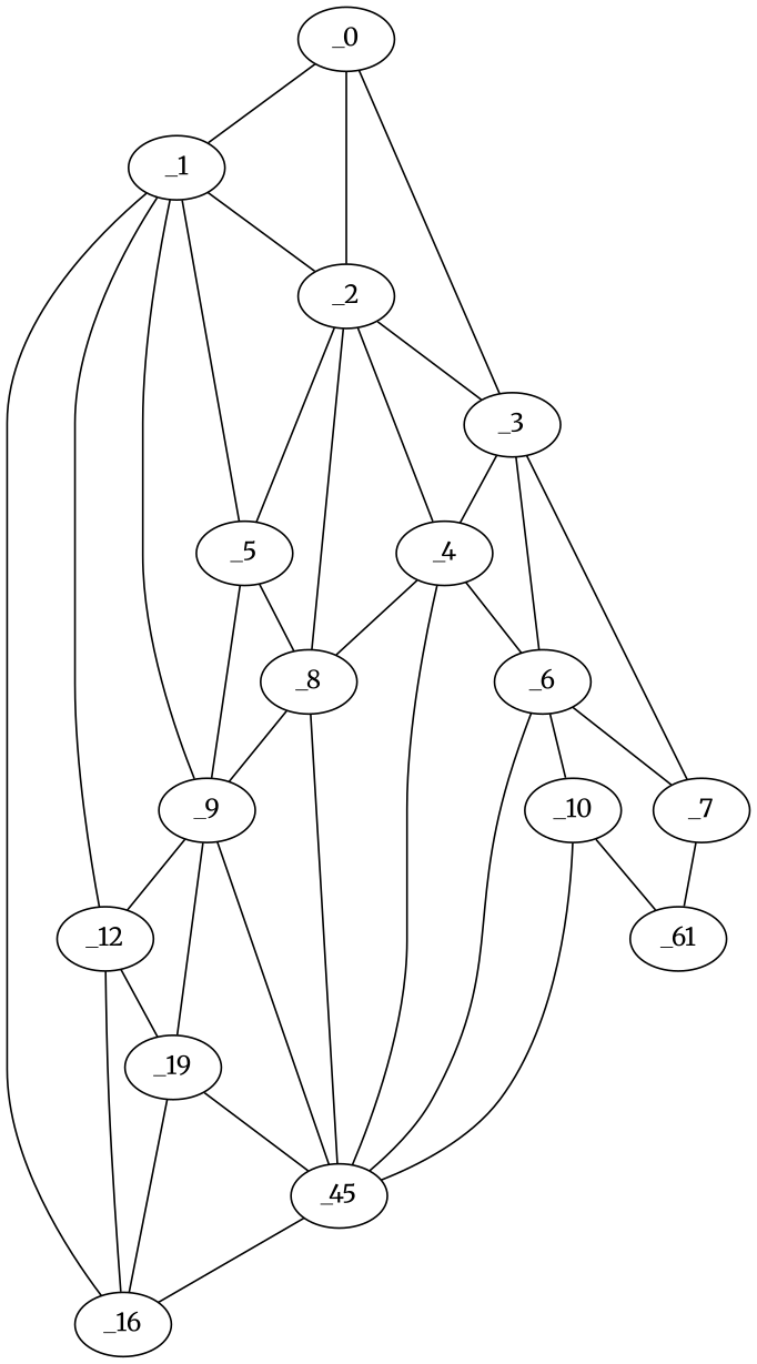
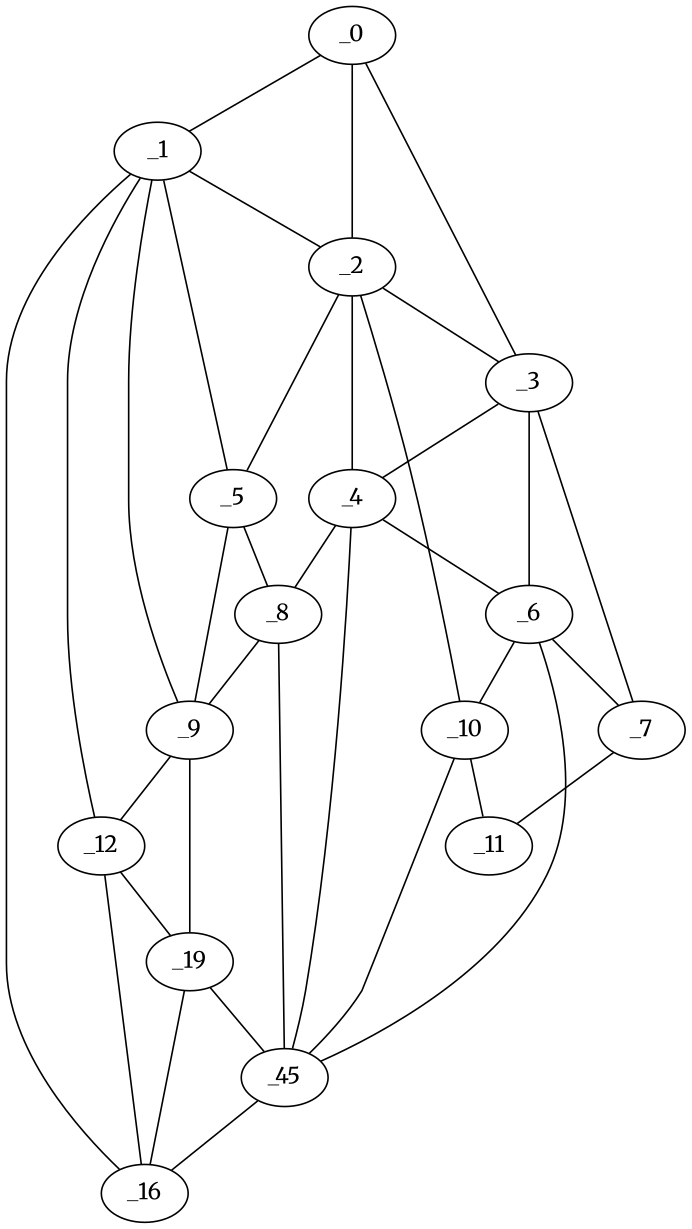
  graph {
    fontname=Merriweather
    node [fontname=Merriweather x=83 y=15]
    edge [fontname=Merriweather valence=2]
    _0 [x=21]
    _1 [x=61 y=7]
    _2 [x=77 y=66]
    _3 [x=78 y=93]
    _5 [y=57]
    _9 [x=92 y=51]
    _12 [x=100 y=38]
    _16 [x=105]
    _4 [x=81 y=83]
    _8 [x=88 y=56]
    _6 [y=91]
    _7 [x=84 y=101]
    n13 [label=_45 x=104 y=98]
    n14 [label=_19 x=100 y=45]
    _10 [x=94 y=101]
-   _11 [x=96 y=108 label=_61]
+   _11 [x=96 y=108]
    _0 -- _1 [valence=1]
    _0 -- _2 [valence=1]
    _0 -- _3 [valence=1]
    _1 -- _2
    _1 -- _5 [valence=1]
    _1 -- _9
    _1 -- _12
    _1 -- _16 [valence=1]
    _2 -- _3
    _2 -- _5
    _2 -- _4 [valence=1]
-   _2 -- _8
+   _2 -- _10
    _3 -- _4
    _3 -- _6
    _3 -- _7 [valence=1]
    _5 -- _9
    _5 -- _8 [valence=1]
    _9 -- _12
-   _9 -- n13
    _9 -- n14
    _12 -- _16 [valence=1]
    _12 -- n14 [valence=1]
    _4 -- _8
    _4 -- _6
    _4 -- n13
    _8 -- _9
    _8 -- n13
    _6 -- _7
    _6 -- n13 [valence=1]
    _6 -- _10
    _7 -- _11 [valence=1]
    n13 -- _16 [valence=1]
    n14 -- _16
    n14 -- n13 [valence=1]
    _10 -- n13
    _10 -- _11
  }
